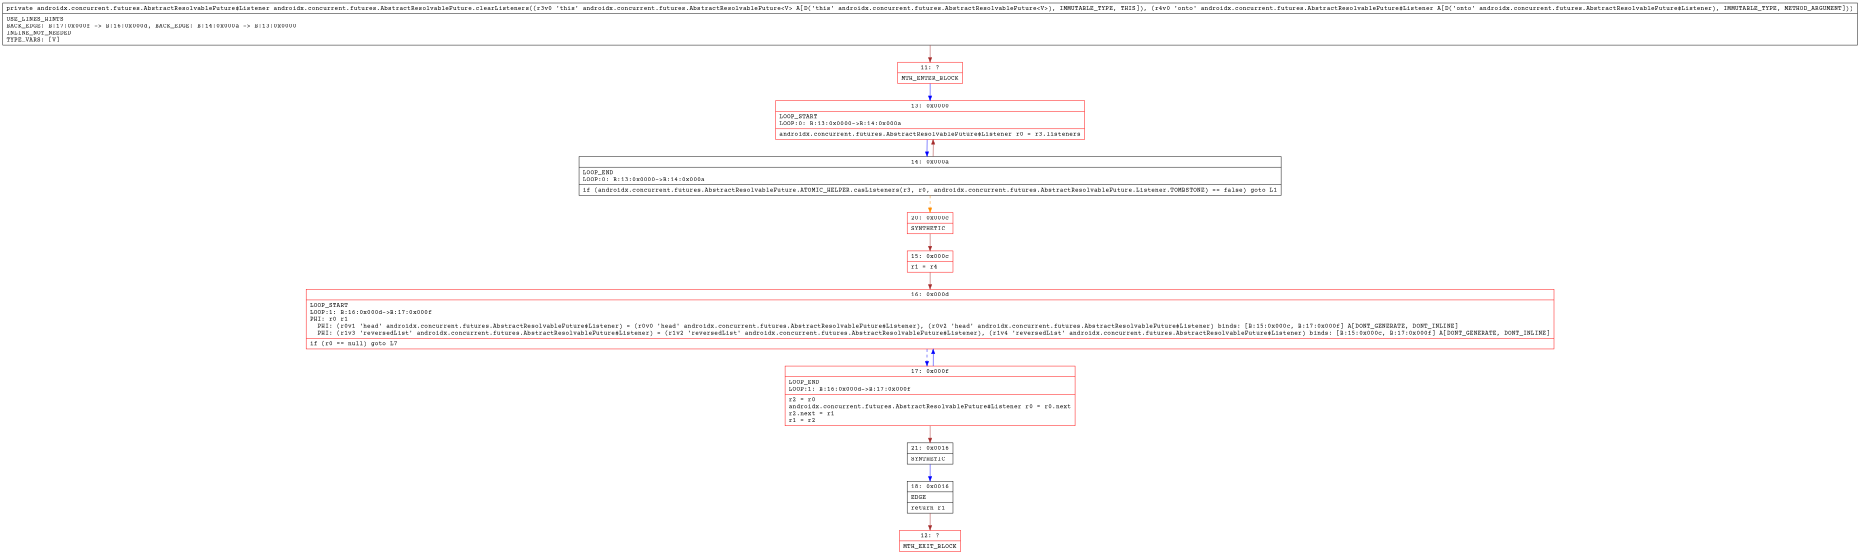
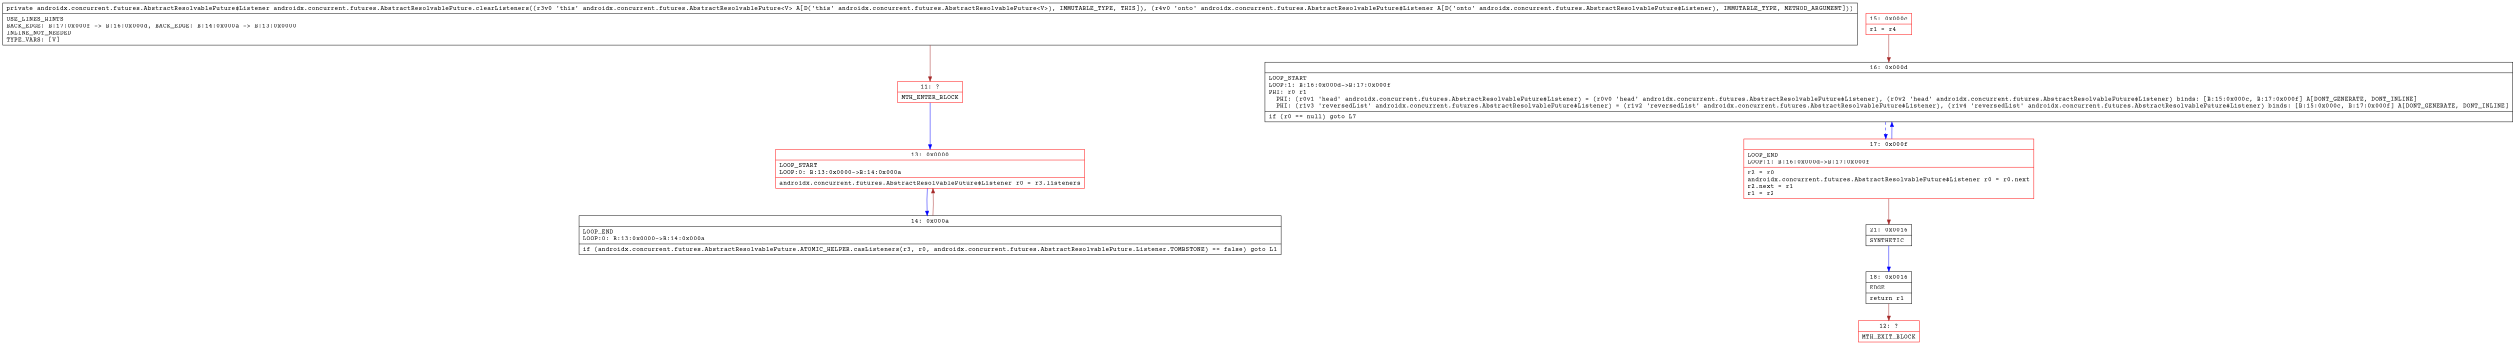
  digraph {
    fontname="Courier Prime"
    node [color=red fontname="Courier Prime" shape=record]
    edge [color=brown fontname="Courier Prime"]
    n1 [label="{11\:\ ?|MTH_ENTER_BLOCK\l}"]
    n2 [label="{13\:\ 0x0000|LOOP_START\lLOOP:0: B:13:0x0000\-\>B:14:0x000a\l|androidx.concurrent.futures.AbstractResolvableFuture$Listener r0 = r3.listeners\l}"]
    n3 [color=black label="{14\:\ 0x000a|LOOP_END\lLOOP:0: B:13:0x0000\-\>B:14:0x000a\l|if (androidx.concurrent.futures.AbstractResolvableFuture.ATOMIC_HELPER.casListeners(r3, r0, androidx.concurrent.futures.AbstractResolvableFuture.Listener.TOMBSTONE) == false) goto L1\l}"]
-   n4 [label="{20\:\ 0x000c|SYNTHETIC\l}"]
    n5 [label="{15\:\ 0x000c|r1 = r4\l}"]
-   n6 [label="{16\:\ 0x000d|LOOP_START\lLOOP:1: B:16:0x000d\-\>B:17:0x000f\lPHI: r0 r1 \l  PHI: (r0v1 'head' androidx.concurrent.futures.AbstractResolvableFuture$Listener) = (r0v0 'head' androidx.concurrent.futures.AbstractResolvableFuture$Listener), (r0v2 'head' androidx.concurrent.futures.AbstractResolvableFuture$Listener) binds: [B:15:0x000c, B:17:0x000f] A[DONT_GENERATE, DONT_INLINE]\l  PHI: (r1v3 'reversedList' androidx.concurrent.futures.AbstractResolvableFuture$Listener) = (r1v2 'reversedList' androidx.concurrent.futures.AbstractResolvableFuture$Listener), (r1v4 'reversedList' androidx.concurrent.futures.AbstractResolvableFuture$Listener) binds: [B:15:0x000c, B:17:0x000f] A[DONT_GENERATE, DONT_INLINE]\l|if (r0 == null) goto L7\l}"]
+   n6 [color=black label="{16\:\ 0x000d|LOOP_START\lLOOP:1: B:16:0x000d\-\>B:17:0x000f\lPHI: r0 r1 \l  PHI: (r0v1 'head' androidx.concurrent.futures.AbstractResolvableFuture$Listener) = (r0v0 'head' androidx.concurrent.futures.AbstractResolvableFuture$Listener), (r0v2 'head' androidx.concurrent.futures.AbstractResolvableFuture$Listener) binds: [B:15:0x000c, B:17:0x000f] A[DONT_GENERATE, DONT_INLINE]\l  PHI: (r1v3 'reversedList' androidx.concurrent.futures.AbstractResolvableFuture$Listener) = (r1v2 'reversedList' androidx.concurrent.futures.AbstractResolvableFuture$Listener), (r1v4 'reversedList' androidx.concurrent.futures.AbstractResolvableFuture$Listener) binds: [B:15:0x000c, B:17:0x000f] A[DONT_GENERATE, DONT_INLINE]\l|if (r0 == null) goto L7\l}"]
    n7 [label="{17\:\ 0x000f|LOOP_END\lLOOP:1: B:16:0x000d\-\>B:17:0x000f\l|r2 = r0\landroidx.concurrent.futures.AbstractResolvableFuture$Listener r0 = r0.next\lr2.next = r1\lr1 = r2\l}"]
    n8 [color=black label="{21\:\ 0x0016|SYNTHETIC\l}"]
    n9 [color=black label="{18\:\ 0x0016|EDGE\l|return r1\l}"]
    n10 [label="{12\:\ ?|MTH_EXIT_BLOCK\l}"]
    n11 [color=black label="{private androidx.concurrent.futures.AbstractResolvableFuture$Listener androidx.concurrent.futures.AbstractResolvableFuture.clearListeners((r3v0 'this' androidx.concurrent.futures.AbstractResolvableFuture\<V\> A[D('this' androidx.concurrent.futures.AbstractResolvableFuture\<V\>), IMMUTABLE_TYPE, THIS]), (r4v0 'onto' androidx.concurrent.futures.AbstractResolvableFuture$Listener A[D('onto' androidx.concurrent.futures.AbstractResolvableFuture$Listener), IMMUTABLE_TYPE, METHOD_ARGUMENT]))  | USE_LINES_HINTS\lBACK_EDGE: B:17:0x000f \-\> B:16:0x000d, BACK_EDGE: B:14:0x000a \-\> B:13:0x0000\lINLINE_NOT_NEEDED\lTYPE_VARS: [V]\l}"]
    n1 -> n2 [color=blue]
    n2 -> n3 [color=blue]
    n3 -> n2
-   n3 -> n4 [color=darkorange style=dashed]
-   n4 -> n5
    n5 -> n6
    n6 -> n7 [color=blue style=dashed]
    n7 -> n6 [color=blue]
    n7 -> n8
    n8 -> n9 [color=blue]
    n9 -> n10
    n11 -> n1
  }
